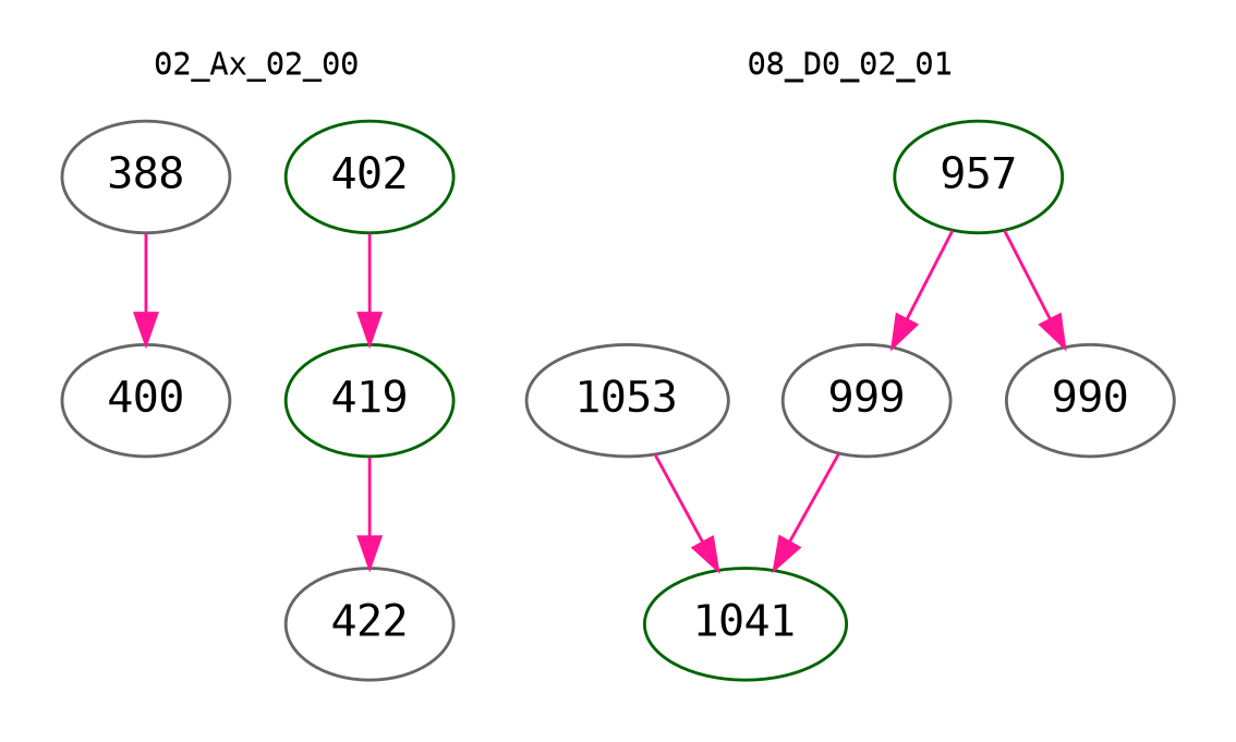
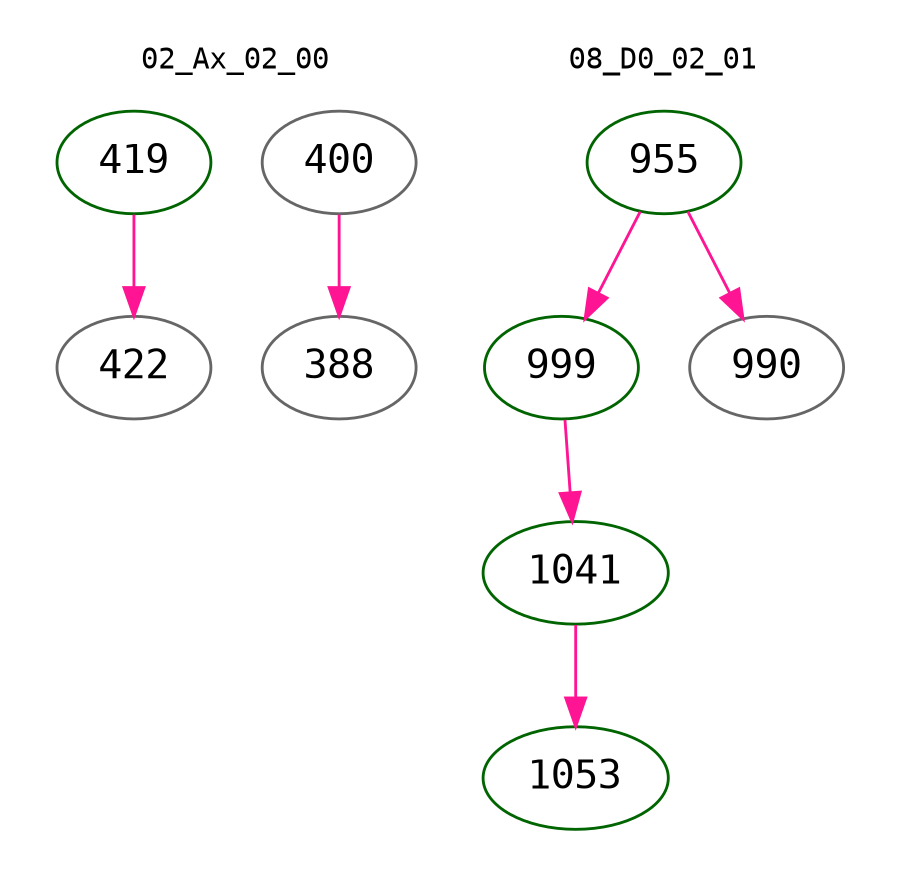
  digraph {
    fontname="DejaVu Sans Mono"
    node [color=darkgreen fontname="DejaVu Sans Mono"]
    edge [color=deeppink fontname="DejaVu Sans Mono"]
-   n1 [label=402]
    n2 [color=gray40 label=400]
    n3 [label=419]
    n4 [color=gray40 label=388]
    n5 [color=gray40 label=422]
-   n6 [color=gray40 label=999]
-   n7 [label=957]
+   n6 [label=999]
+   n7 [label=955]
    n8 [label=1041]
    n9 [color=gray40 label=990]
-   n10 [color=gray40 label=1053]
+   n10 [label=1053]
    subgraph cluster_1 {
      color=white
      fontsize=10
      label="02_Ax_02_00"
-     n1
      n2
      n3
      n4
      n5
    }
    subgraph cluster_2 {
      color=white
      fontsize=10
      label="08_D0_02_01"
      n6
      n7
      n8
      n9
      n10
    }
-   n1 -> n3
-   n4 -> n2
+   n2 -> n4
    n3 -> n5
    n6 -> n8
    n7 -> n6
    n7 -> n9
-   n10 -> n8
+   n8 -> n10
  }
